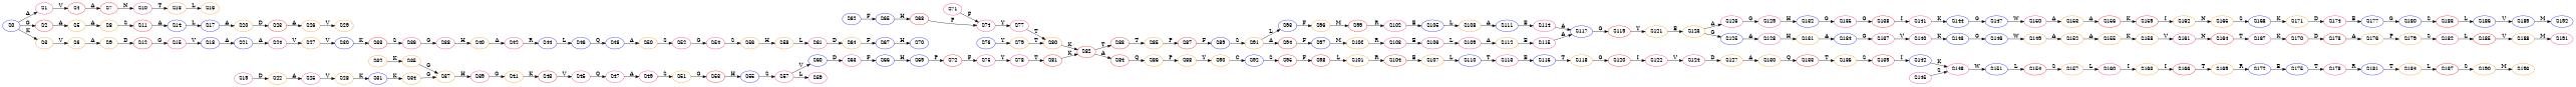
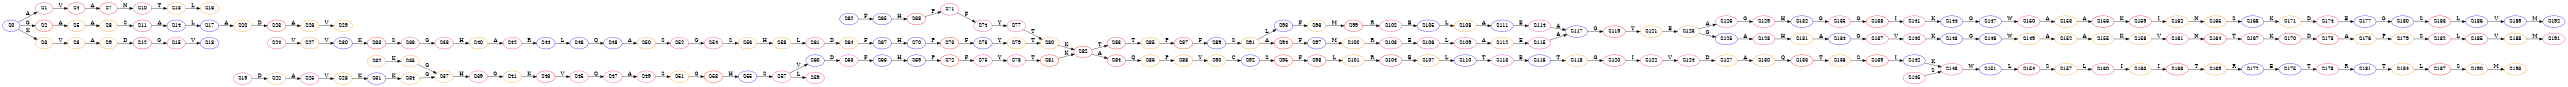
  strict digraph {
    rankdir=LR
    node [color=darkorange]
    S0 [color=blue]
    S1 [color=deeppink]
    S2 [color=red]
    S3
    S4 [color=red]
    S5
    S6
    S7 [color=red]
    S8
    S9
    S10 [color=deeppink]
    S11 [color=red]
    S12 [color=red]
    S13
    S14 [color=blue]
    S15 [color=deeppink]
    S16
    S17 [color=blue]
    S18 [color=blue]
    S20
-   S21 [color=blue]
    S19 [color=deeppink]
    S22
    S23 [color=red]
    S24 [color=deeppink]
    S25 [color=deeppink]
    S26
    S27
    S28
    S29
    S30 [color=blue]
    S31 [color=blue]
    S33 [color=red]
    S34
    S32
    S35
    S36 [color=deeppink]
    S37
    S38 [color=deeppink]
    S39 [color=deeppink]
    S40
    S41
    S42 [color=deeppink]
    S43 [color=red]
    S44 [color=blue]
    S45 [color=deeppink]
    S46 [color=blue]
    S47 [color=deeppink]
    S48 [color=blue]
    S49 [color=deeppink]
    S50
    S51
    S52 [color=deeppink]
    S53 [color=red]
    S54 [color=deeppink]
    S55 [color=blue]
    S56
    S57 [color=deeppink]
    S58
    S59 [color=deeppink]
    S60 [color=blue]
    S61 [color=deeppink]
    S63 [color=deeppink]
    S64
    S62 [color=blue]
    S65 [color=blue]
    S66 [color=blue]
    S67 [color=blue]
    S68 [color=red]
    S69 [color=blue]
    S70 [color=blue]
    S71 [color=deeppink]
    S72 [color=red]
+   S73 [color=red]
    S74 [color=deeppink]
    S75 [color=deeppink]
    S76 [color=blue]
    S77 [color=deeppink]
    S78 [color=deeppink]
    S79
    S80
    S81 [color=red]
    S82 [color=red]
    S83 [color=red]
    S84 [color=red]
    S85
    S86
    S87 [color=red]
    S88
    S89 [color=blue]
    S90
    S91
    S92 [color=blue]
    S93 [color=blue]
    S94 [color=red]
    S95 [color=red]
    S96
    S97 [color=blue]
    S98 [color=red]
    S99 [color=red]
    S100
    S101
    S102 [color=deeppink]
    S103 [color=deeppink]
    S104 [color=red]
    S105 [color=blue]
    S106 [color=deeppink]
    S107
    S108
    S109 [color=deeppink]
    S110 [color=blue]
    S111 [color=blue]
    S112
    S113 [color=deeppink]
    S114 [color=deeppink]
    S115 [color=deeppink]
    S116 [color=blue]
    S117 [color=blue]
    S118
    S119 [color=red]
    S120 [color=red]
    S121
    S122 [color=deeppink]
    S123
    S124 [color=deeppink]
    S125 [color=blue]
    S126 [color=deeppink]
    S127
    S128 [color=deeppink]
    S129 [color=deeppink]
    S130
    S131
    S132 [color=blue]
    S133 [color=red]
    S134 [color=blue]
    S135 [color=deeppink]
    S136
    S137 [color=deeppink]
    S138 [color=red]
    S139 [color=red]
    S140 [color=deeppink]
    S141 [color=deeppink]
    S142 [color=blue]
    S143 [color=blue]
    S144 [color=blue]
    S148 [color=deeppink]
    S146 [color=blue]
    S147 [color=blue]
    S145 [color=deeppink]
    S149
    S150 [color=deeppink]
    S151 [color=blue]
    S152
    S153
    S154 [color=red]
    S155
    S156 [color=red]
    S157
    S158
    S159 [color=red]
    S160 [color=deeppink]
    S161 [color=deeppink]
    S162
    S163
    S164 [color=red]
    S165
    S166 [color=red]
    S167 [color=deeppink]
    S168 [color=blue]
    S169
    S170 [color=red]
    S171
    S172 [color=blue]
    S173 [color=red]
    S174 [color=deeppink]
    S175 [color=blue]
    S176
    S177 [color=blue]
    S178 [color=deeppink]
    S179
    S180 [color=blue]
    S181 [color=blue]
    S182 [color=deeppink]
    S183 [color=red]
    S184
    S185 [color=red]
    S186 [color=blue]
    S187 [color=red]
    S188
    S189 [color=blue]
    S190
    S191 [color=deeppink]
    S192 [color=blue]
    S193
    S0 -> S1 [label=A]
    S0 -> S2 [label=G]
    S0 -> S3 [label=K]
    S1 -> S4 [label=V]
    S2 -> S5 [label=A]
    S3 -> S6 [label=V]
    S4 -> S7 [label=A]
    S5 -> S8 [label=A]
    S6 -> S9 [label=A]
    S7 -> S10 [label=N]
    S8 -> S11 [label=S]
    S9 -> S12 [label=D]
    S10 -> S13 [label=T]
    S11 -> S14 [label=A]
    S12 -> S15 [label=G]
    S13 -> S16 [label=L]
    S14 -> S17 [label=L]
    S15 -> S18 [label=V]
    S17 -> S20 [label=A]
-   S18 -> S21 [label=A]
    S20 -> S23 [label=D]
-   S21 -> S24 [label=A]
    S19 -> S22 [label=D]
    S22 -> S25 [label=A]
    S23 -> S26 [label=A]
    S24 -> S27 [label=V]
    S25 -> S28 [label=V]
    S26 -> S29 [label=V]
    S27 -> S30 [label=V]
    S28 -> S31 [label=K]
    S30 -> S33 [label=K]
    S31 -> S34 [label=K]
    S33 -> S36 [label=S]
    S34 -> S37 [label=G]
    S32 -> S35 [label=K]
    S35 -> S37 [label=G]
    S36 -> S38 [label=G]
    S37 -> S39 [label=H]
    S38 -> S40 [label=H]
    S39 -> S41 [label=G]
    S40 -> S42 [label=A]
    S41 -> S43 [label=K]
    S42 -> S44 [label=R]
    S43 -> S45 [label=V]
    S44 -> S46 [label=L]
    S45 -> S47 [label=Q]
    S46 -> S48 [label=Q]
    S47 -> S49 [label=A]
    S48 -> S50 [label=A]
    S49 -> S51 [label=S]
    S50 -> S52 [label=S]
    S51 -> S53 [label=G]
    S52 -> S54 [label=G]
    S53 -> S55 [label=H]
    S54 -> S56 [label=S]
    S55 -> S57 [label=S]
    S56 -> S58 [label=H]
    S57 -> S59 [label=L]
    S57 -> S60 [label=V]
    S58 -> S61 [label=L]
    S60 -> S63 [label=D]
    S61 -> S64 [label=D]
    S63 -> S66 [label=F]
    S64 -> S67 [label=F]
    S62 -> S65 [label=F]
    S65 -> S68 [label=H]
    S66 -> S69 [label=H]
    S67 -> S70 [label=H]
-   S68 -> S74 [label=P]
+   S68 -> S71 [label=P]
    S69 -> S72 [label=P]
+   S70 -> S73 [label=P]
    S71 -> S74 [label=F]
    S72 -> S75 [label=F]
+   S73 -> S76 [label=F]
    S74 -> S77 [label=Y]
    S75 -> S78 [label=Y]
    S76 -> S79 [label=Y]
    S77 -> S80 [label=T]
    S78 -> S81 [label=T]
    S79 -> S80 [label=T]
    S80 -> S82 [label=K]
    S81 -> S82 [label=K]
    S82 -> S83 [label=T]
    S82 -> S84 [label=A]
    S83 -> S85 [label=T]
    S84 -> S86 [label=Q]
    S85 -> S87 [label=P]
    S86 -> S88 [label=P]
    S87 -> S89 [label=F]
    S88 -> S90 [label=Y]
    S89 -> S91 [label=S]
    S90 -> S92 [label=C]
    S91 -> S93 [label=L]
    S91 -> S94 [label=A]
    S92 -> S95 [label=S]
    S93 -> S96 [label=F]
    S94 -> S97 [label=F]
    S95 -> S98 [label=F]
    S96 -> S99 [label=M]
    S97 -> S100 [label=M]
    S98 -> S101 [label=L]
    S99 -> S102 [label=R]
    S100 -> S103 [label=R]
    S101 -> S104 [label=R]
    S102 -> S105 [label=E]
    S103 -> S106 [label=E]
    S104 -> S107 [label=E]
    S105 -> S108 [label=L]
    S106 -> S109 [label=L]
    S107 -> S110 [label=L]
    S108 -> S111 [label=A]
    S109 -> S112 [label=A]
    S110 -> S113 [label=T]
    S111 -> S114 [label=E]
    S112 -> S115 [label=E]
    S113 -> S116 [label=E]
    S114 -> S117 [label=A]
    S115 -> S117 [label=A]
    S116 -> S118 [label=T]
    S117 -> S119 [label=G]
    S118 -> S120 [label=G]
    S119 -> S121 [label=Y]
    S120 -> S122 [label=I]
    S121 -> S123 [label=E]
    S122 -> S124 [label=V]
    S123 -> S125 [label=G]
    S123 -> S126 [label=A]
    S124 -> S127 [label=D]
    S125 -> S128 [label=A]
    S126 -> S129 [label=G]
    S127 -> S130 [label=A]
    S128 -> S131 [label=H]
    S129 -> S132 [label=H]
    S130 -> S133 [label=Q]
    S131 -> S134 [label=A]
    S132 -> S135 [label=G]
    S133 -> S136 [label=T]
    S134 -> S137 [label=G]
    S135 -> S138 [label=G]
    S136 -> S139 [label=S]
    S137 -> S140 [label=V]
    S138 -> S141 [label=I]
    S139 -> S142 [label=I]
    S140 -> S143 [label=K]
    S141 -> S144 [label=K]
    S142 -> S148 [label=K]
    S143 -> S146 [label=G]
    S144 -> S147 [label=G]
    S148 -> S151 [label=W]
    S146 -> S149 [label=W]
    S147 -> S150 [label=W]
    S145 -> S148 [label=S]
    S149 -> S152 [label=A]
    S150 -> S153 [label=A]
    S151 -> S154 [label=L]
    S152 -> S155 [label=A]
    S153 -> S156 [label=A]
    S154 -> S157 [label=S]
    S155 -> S158 [label=K]
    S156 -> S159 [label=K]
    S157 -> S160 [label=L]
    S158 -> S161 [label=V]
    S159 -> S162 [label=I]
    S160 -> S163 [label=I]
    S161 -> S164 [label=N]
    S162 -> S165 [label=N]
    S163 -> S166 [label=I]
    S164 -> S167 [label=T]
    S165 -> S168 [label=S]
    S166 -> S169 [label=T]
    S167 -> S170 [label=K]
    S168 -> S171 [label=K]
    S169 -> S172 [label=R]
    S170 -> S173 [label=D]
    S171 -> S174 [label=D]
    S172 -> S175 [label=E]
    S173 -> S176 [label=A]
    S174 -> S177 [label=E]
    S175 -> S178 [label=T]
    S176 -> S179 [label=P]
    S177 -> S180 [label=G]
    S178 -> S181 [label=R]
    S179 -> S182 [label=S]
    S180 -> S183 [label=S]
    S181 -> S184 [label=T]
    S182 -> S185 [label=L]
    S183 -> S186 [label=L]
    S184 -> S187 [label=L]
    S185 -> S188 [label=V]
    S186 -> S189 [label=V]
    S187 -> S190 [label=S]
    S188 -> S191 [label=M]
    S189 -> S192 [label=M]
    S190 -> S193 [label=M]
  }
